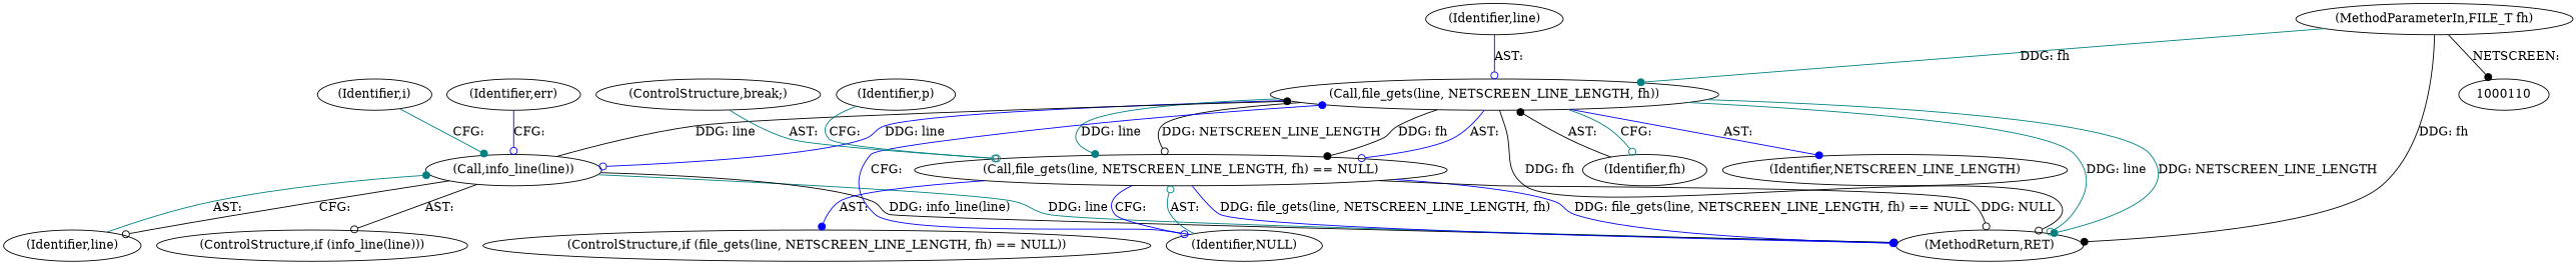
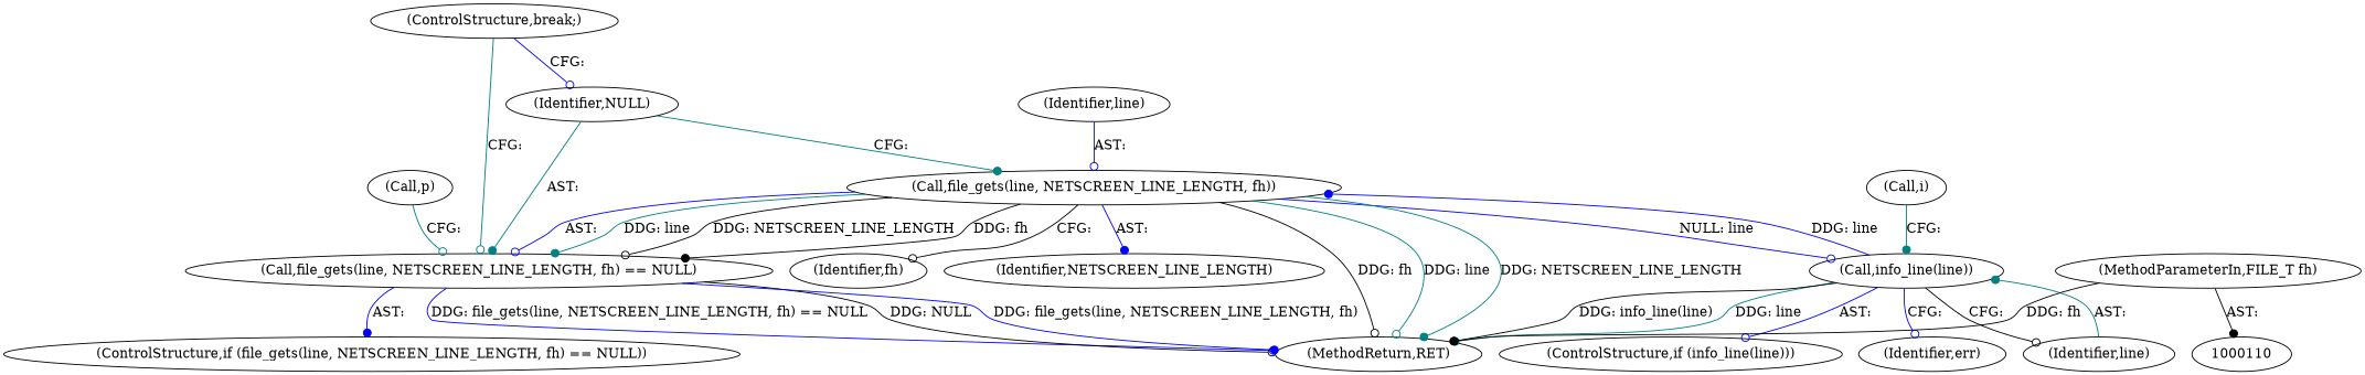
  digraph {
    edge [arrowhead=odot color=teal]
    n1 [label="(Call,file_gets(line, NETSCREEN_LINE_LENGTH, fh))"]
    n2 [label="(Call,info_line(line))"]
    n3 [label="(Call,file_gets(line, NETSCREEN_LINE_LENGTH, fh) == NULL)"]
    n4 [label="(Identifier,fh)"]
    n5 [label="(MethodReturn,RET)"]
    n6 [label="(Identifier,NETSCREEN_LINE_LENGTH)"]
    n7 [label="(Identifier,line)"]
    n8 [label="(ControlStructure,if (info_line(line)))"]
    n9 [label="(ControlStructure,if (file_gets(line, NETSCREEN_LINE_LENGTH, fh) == NULL))"]
    n10 [label="(Identifier,NULL)"]
    n11 [label="(MethodParameterIn,FILE_T fh)"]
    1000110
    n13 [label="(ControlStructure,break;)"]
    n14 [label="(Identifier,line)"]
    n15 [label="(Identifier,err)"]
-   n16 [label="(Identifier,p)"]
-   n17 [label="(Identifier,i)"]
-   n1 -> n2 [color=blue label="DDG: line"]
+   n16 [label="(Call,p)"]
+   n17 [label="(Call,i)"]
+   n1 -> n2 [color=blue label="NULL: line"]
    n1 -> n3 [color=blue label="AST: "]
    n1 -> n3 [arrowhead=dot label="DDG: line"]
    n1 -> n3 [color=black label="DDG: NETSCREEN_LINE_LENGTH"]
    n1 -> n3 [arrowhead=dot color=black label="DDG: fh"]
-   n1 -> n4 [label="CFG: "]
+   n1 -> n4 [color=black label="CFG: "]
    n1 -> n5 [color=black label="DDG: fh"]
    n1 -> n5 [label="DDG: line"]
    n1 -> n5 [arrowhead=dot label="DDG: NETSCREEN_LINE_LENGTH"]
    n1 -> n6 [arrowhead=dot color=blue label="AST: "]
-   n2 -> n1 [arrowhead=dot color=black label="DDG: line"]
+   n2 -> n1 [arrowhead=dot color=blue label="DDG: line"]
    n2 -> n5 [arrowhead=dot label="DDG: line"]
    n2 -> n5 [arrowhead=dot color=black label="DDG: info_line(line)"]
    n2 -> n7 [color=black label="CFG: "]
-   n2 -> n8 [color=black label="AST: "]
+   n2 -> n8 [color=blue label="AST: "]
    n3 -> n5 [color=blue label="DDG: file_gets(line, NETSCREEN_LINE_LENGTH, fh) == NULL"]
    n3 -> n5 [color=black label="DDG: NULL"]
    n3 -> n5 [arrowhead=dot color=blue label="DDG: file_gets(line, NETSCREEN_LINE_LENGTH, fh)"]
    n3 -> n9 [arrowhead=dot color=blue label="AST: "]
-   n3 -> n10 [color=blue label="CFG: "]
-   n4 -> n1 [arrowhead=dot color=black label="AST: "]
+   n13 -> n10 [color=blue label="CFG: "]
    n7 -> n2 [arrowhead=dot label="AST: "]
-   n10 -> n1 [arrowhead=dot color=blue label="CFG: "]
-   n10 -> n3 [label="AST: "]
-   n11 -> n1 [arrowhead=dot label="DDG: fh"]
-   n11 -> n5 [arrowhead=dot color=black label="DDG: fh"]
-   n11 -> 1000110 [arrowhead=dot color=black label="NETSCREEN: "]
-   n13 -> n3 [label="AST: "]
+   n10 -> n1 [arrowhead=dot label="CFG: "]
+   n10 -> n3 [arrowhead=dot label="AST: "]
+   n11 -> n5 [color=black label="DDG: fh"]
+   n11 -> 1000110 [arrowhead=dot color=black label="AST: "]
+   n13 -> n3 [label="CFG: "]
    n14 -> n1 [color=blue label="AST: "]
-   n15 -> n2 [color=blue label="CFG: "]
+   n2 -> n15 [color=blue label="CFG: "]
    n16 -> n3 [label="CFG: "]
    n17 -> n2 [arrowhead=dot label="CFG: "]
  }
